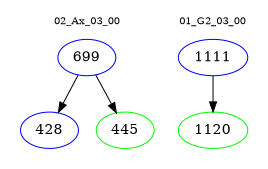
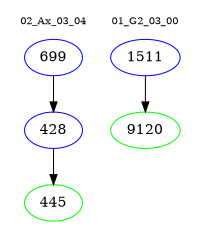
  digraph {
    node [color=blue]
    edge [color=black]
    n1 [label=699]
    n2 [label=428]
    n3 [color=green label=445]
-   n4 [label=1111]
-   n5 [color=green label=1120]
+   n4 [label=1511]
+   n5 [color=green label=9120]
    subgraph cluster_1 {
      color=white
      fontsize=10
-     label="02_Ax_03_00"
+     label="02_Ax_03_04"
      n1
      n2
      n3
    }
    subgraph cluster_2 {
      color=white
      fontsize=10
      label="01_G2_03_00"
      n4
      n5
    }
    n1 -> n2
-   n1 -> n3
+   n2 -> n3
    n4 -> n5
  }
